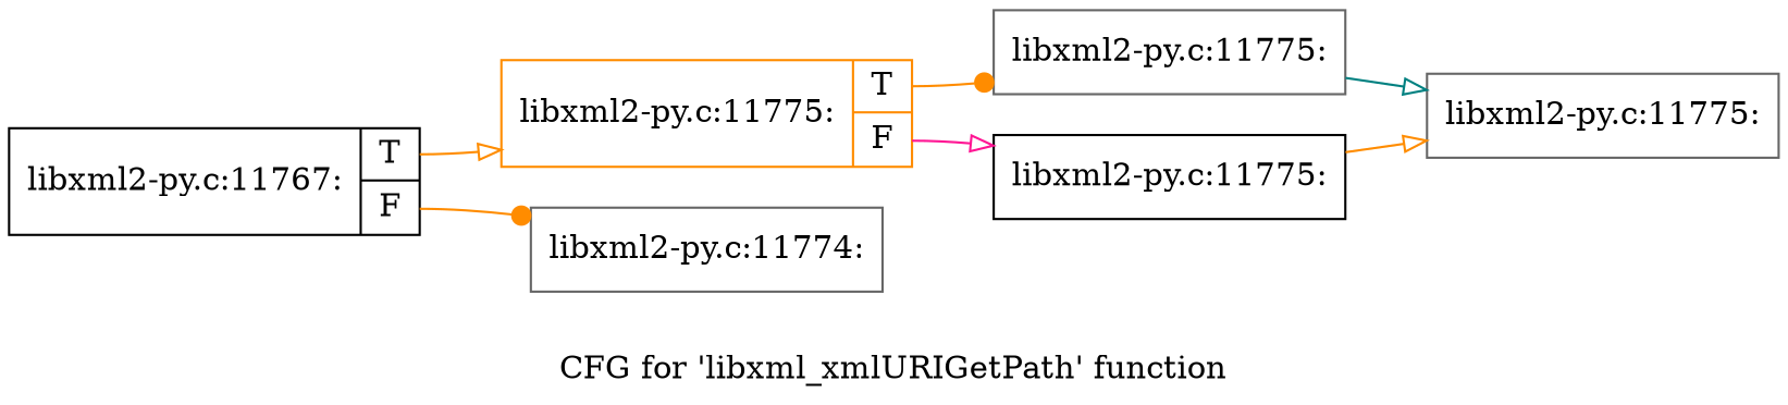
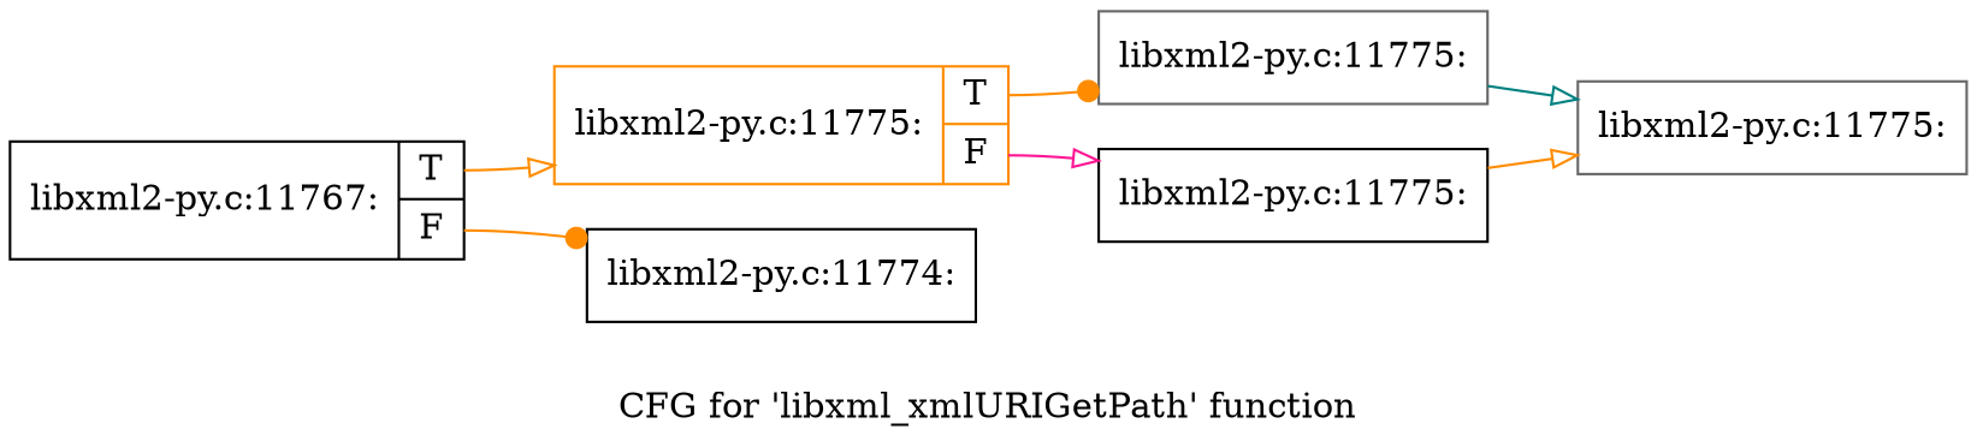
  digraph {
    label="CFG for 'libxml_xmlURIGetPath' function"
    rankdir=LR
    node [color=gray40 shape=record]
    edge [arrowhead=onormal color=darkorange]
    n1 [color=black label="{libxml2-py.c:11767:|{<s0>T|<s1>F}}"]
    n2 [color=darkorange label="{libxml2-py.c:11775:|{<s0>T|<s1>F}}"]
-   n3 [label="{libxml2-py.c:11774:}"]
+   n3 [color=black label="{libxml2-py.c:11774:}"]
    n4 [label="{libxml2-py.c:11775:}"]
    n5 [color=black label="{libxml2-py.c:11775:}"]
    n6 [label="{libxml2-py.c:11775:}"]
    n1 -> n2 [tailport=s0]
    n1 -> n3 [arrowhead=dot tailport=s1]
    n2 -> n4 [arrowhead=dot tailport=s0]
    n2 -> n5 [color=deeppink tailport=s1]
    n4 -> n6 [color=teal]
    n5 -> n6
  }
